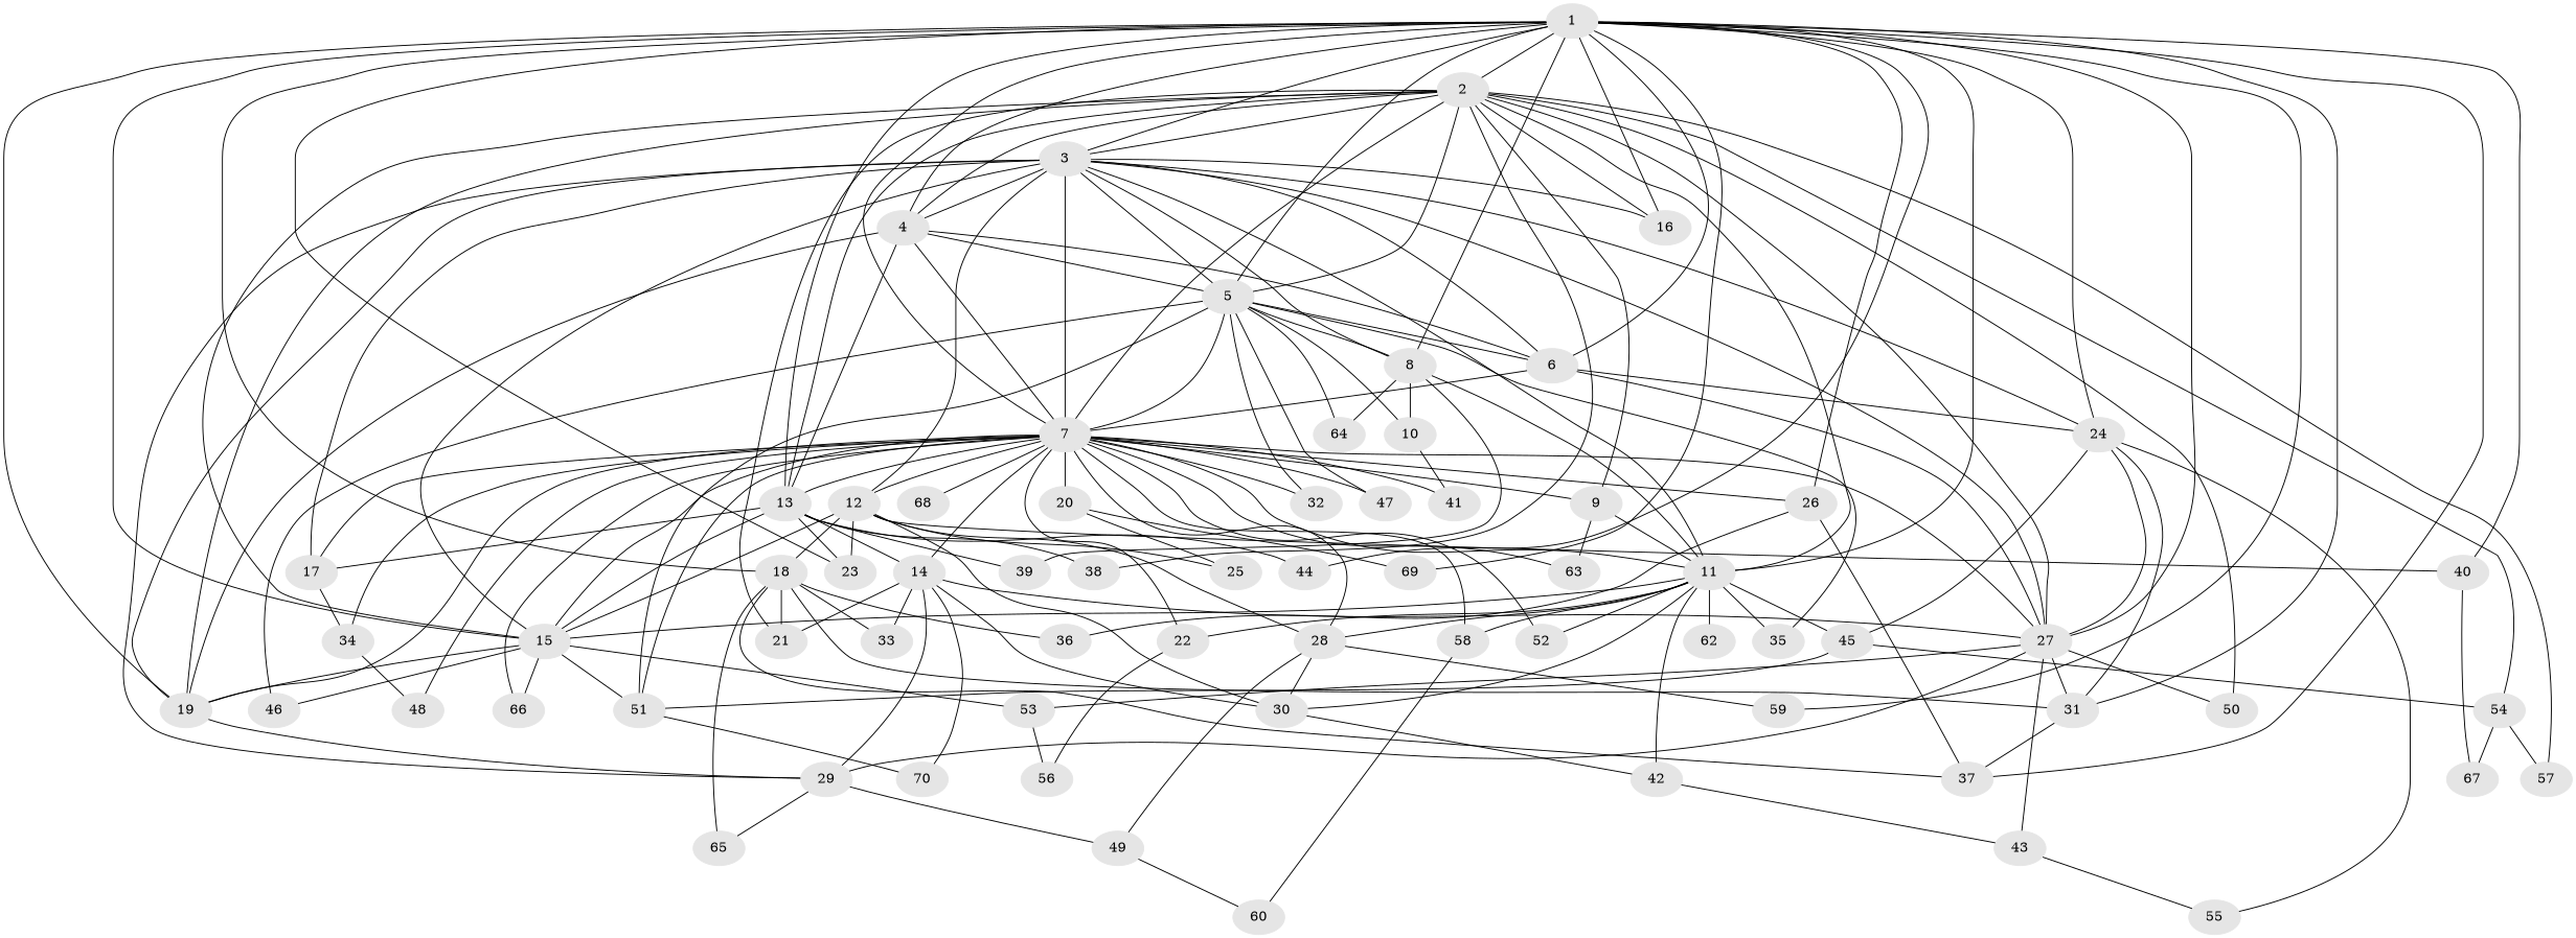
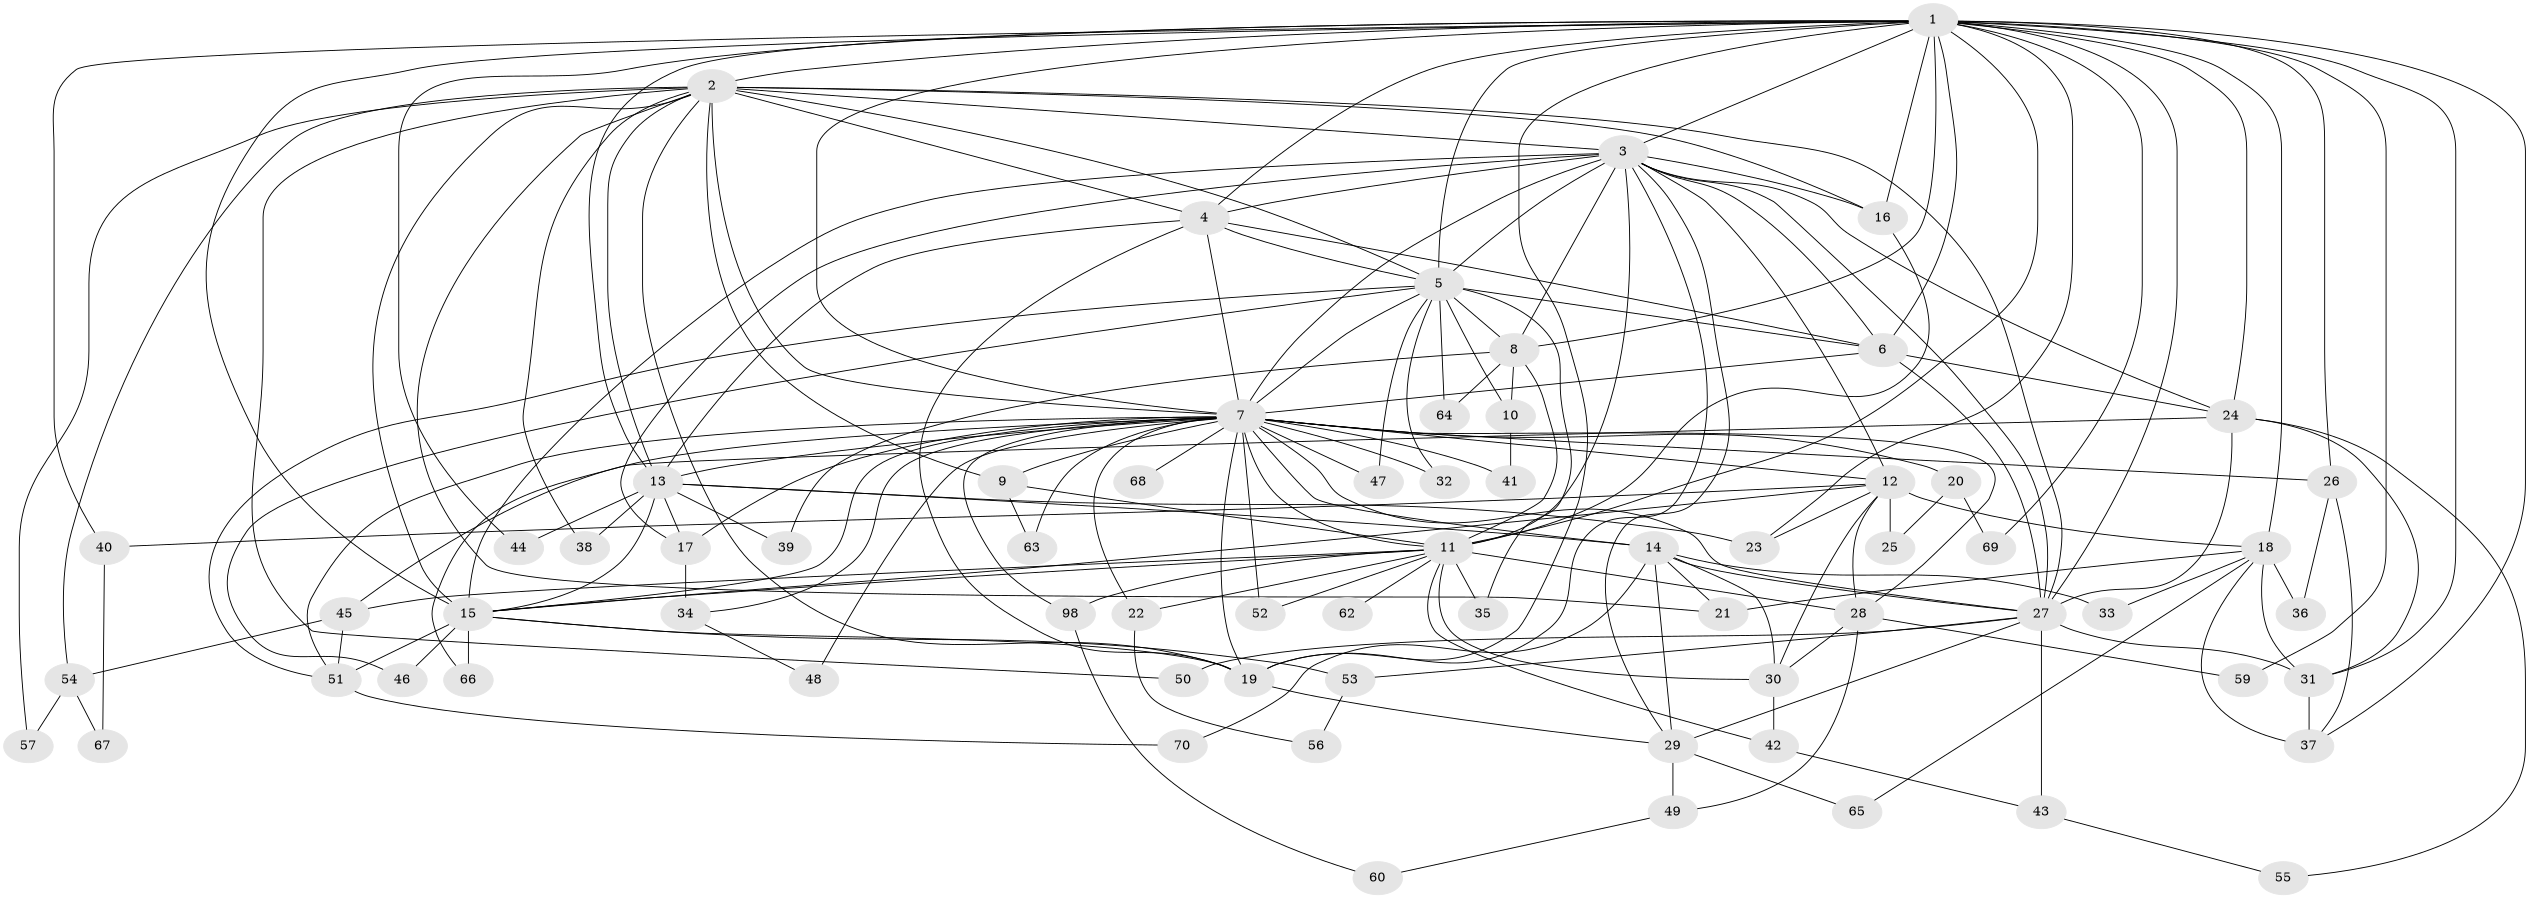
  graph {
    node [color=gray90 style=filled]
    edge [weight=1.0]
    1
    2
    3
    4
    5
    6
    7
    8
    11
    13
    15
    16
    18
    19
    23
    24
    26
    27
    31
    37
    40
    44
    59
    69
    9
    21
    38
    50
    54
    57
    12
    17
    29
    10
    32
    35
    46
    47
    51
    64
    14
    20
    22
    28
    34
    41
    48
    52
-   58
+   58 [label=98]
    63
    66
    68
    39
    30
    42
    45
    62
    53
    33
    36
    65
    55
    43
    67
    25
    49
    70
    56
    60
    1 -- 2 [weight=2.0]
    1 -- 3 [weight=4.0]
    1 -- 4 [weight=3.0]
    1 -- 5 [weight=2.0]
    1 -- 6 [weight=2.0]
    1 -- 7 [weight=4.0]
    1 -- 8
    1 -- 11 [weight=8.0]
    1 -- 13
    1 -- 15
    1 -- 16
    1 -- 18 [weight=2.0]
    1 -- 19
    1 -- 23
    1 -- 24
    1 -- 26
    1 -- 27 [weight=2.0]
    1 -- 31
    1 -- 37
    1 -- 40
    1 -- 44
    1 -- 59
    1 -- 69
    2 -- 3 [weight=3.0]
    2 -- 4
    2 -- 5
    2 -- 7 [weight=2.0]
-   2 -- 11
+   16 -- 11
    2 -- 13
    2 -- 15
    2 -- 16
    2 -- 19
    2 -- 27 [weight=2.0]
    2 -- 9 [weight=2.0]
    2 -- 21
    2 -- 38
    2 -- 50
    2 -- 54
    2 -- 57
    3 -- 4 [weight=2.0]
    3 -- 5 [weight=3.0]
    3 -- 6 [weight=3.0]
    3 -- 7 [weight=4.0]
    3 -- 8
    3 -- 11
    3 -- 15 [weight=6.0]
    3 -- 16
    3 -- 19
    3 -- 24 [weight=2.0]
    3 -- 27
    3 -- 12 [weight=7.0]
    3 -- 17
    3 -- 29
    4 -- 5
    4 -- 6
    4 -- 7 [weight=2.0]
    4 -- 13
    4 -- 19
    5 -- 6
    5 -- 7 [weight=2.0]
    5 -- 8
    5 -- 10
    5 -- 32
    5 -- 35
    5 -- 46
    5 -- 47
    5 -- 51
    5 -- 64
    6 -- 7 [weight=2.0]
    6 -- 24
    6 -- 27 [weight=9.0]
    7 -- 11 [weight=3.0]
    7 -- 13 [weight=2.0]
    7 -- 15
    7 -- 19
    7 -- 26 [weight=3.0]
    7 -- 27
    7 -- 9
    7 -- 12 [weight=2.0]
    7 -- 17 [weight=2.0]
    7 -- 32
    7 -- 47
    7 -- 51
    7 -- 14 [weight=3.0]
    7 -- 20
    7 -- 22
    7 -- 28
    7 -- 34
    7 -- 41
    7 -- 48
    7 -- 52
    7 -- 58
    7 -- 63
    7 -- 66
    7 -- 68 [weight=2.0]
    8 -- 11
    8 -- 10
    8 -- 64
    8 -- 39
    11 -- 15
    11 -- 35
    11 -- 22
    11 -- 28
    11 -- 52
    11 -- 58
    11 -- 30
    11 -- 42
    11 -- 45
    11 -- 62
    13 -- 15
    13 -- 23 [weight=5.0]
    13 -- 44
    13 -- 38
    13 -- 17
    13 -- 14
    13 -- 39
    15 -- 19
    15 -- 46
    15 -- 51
    15 -- 66
    15 -- 53
    18 -- 31
    18 -- 37
    18 -- 21
    18 -- 33
    18 -- 36
    18 -- 65
    19 -- 29
    24 -- 27
    24 -- 31
    24 -- 45
    24 -- 55
    26 -- 37
    26 -- 36
    27 -- 31
    27 -- 50
    27 -- 29
    27 -- 53
    27 -- 43
    31 -- 37 [weight=3.0]
    40 -- 67
    9 -- 11
    9 -- 63
    54 -- 57
    54 -- 67
    12 -- 15
    12 -- 18
    12 -- 23
    12 -- 40
    12 -- 28
    12 -- 30
    12 -- 25
    17 -- 34
    29 -- 65
    29 -- 49
    10 -- 41
    51 -- 70
    14 -- 27
    14 -- 21
    14 -- 29
    14 -- 30 [weight=2.0]
    14 -- 33
    14 -- 70
    20 -- 69
    20 -- 25
    22 -- 56
    28 -- 59
    28 -- 30
    28 -- 49
    34 -- 48
    58 -- 60
    30 -- 42
    42 -- 43
    45 -- 54
    45 -- 51
    53 -- 56
    43 -- 55
    49 -- 60
  }
